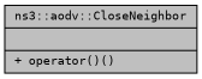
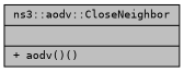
  digraph {
    fontname="DejaVu Sans Mono"
-   n1 [color=black fillcolor=grey75 fontcolor=black fontname="DejaVu Sans Mono" fontsize=10 height=0.2 label="{ns3::aodv::CloseNeighbor\n||+ operator()()\l}" shape=record style=filled width=0.4]
+   n1 [color=black fillcolor=grey75 fontcolor=black fontname="DejaVu Sans Mono" fontsize=10 height=0.2 label="{ns3::aodv::CloseNeighbor\n||+ aodv()()\l}" shape=record style=filled width=0.4]
  }
